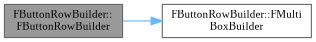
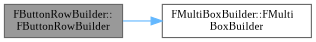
  digraph {
    rankdir=LR
    fontname="Liberation Serif"
    node [fontname="Liberation Serif" fontsize=10 shape=box style=filled]
    n1 [color=gray40 fillcolor=grey60 fontcolor=black height=0.2 label="FButtonRowBuilder::\lFButtonRowBuilder" width=0.4]
-   n2 [color=grey40 fillcolor=white height=0.2 label="FButtonRowBuilder::FMulti\lBoxBuilder" width=0.4]
+   n2 [color=grey40 fillcolor=white height=0.2 label="FMultiBoxBuilder::FMulti\lBoxBuilder" width=0.4]
    n1 -> n2 [color=steelblue1 fontname="Liberation Serif" fontsize=10 labelfontname=Helvetica labelfontsize=10 style=solid]
  }
